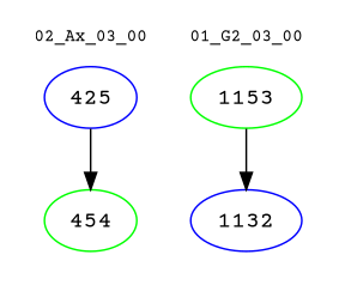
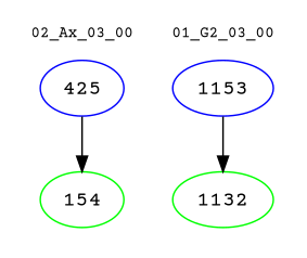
  digraph {
    fontname="Courier Prime"
    node [color=blue fontname="Courier Prime"]
    edge [color=black fontname="Courier Prime"]
    n1 [label=425]
-   n2 [color=green label=454]
-   n3 [color=green label=1153]
-   n4 [label=1132]
+   n2 [color=green label=154]
+   n3 [label=1153]
+   n4 [color=green label=1132]
    subgraph cluster_1 {
      color=white
      fontsize=10
      label="02_Ax_03_00"
      n1
      n2
    }
    subgraph cluster_2 {
      color=white
      fontsize=10
      label="01_G2_03_00"
      n3
      n4
    }
    n1 -> n2
    n3 -> n4
  }
